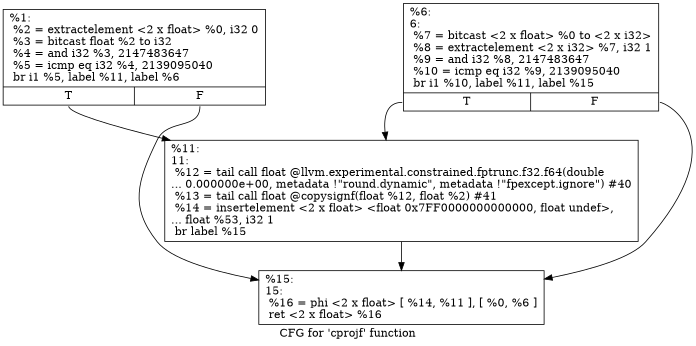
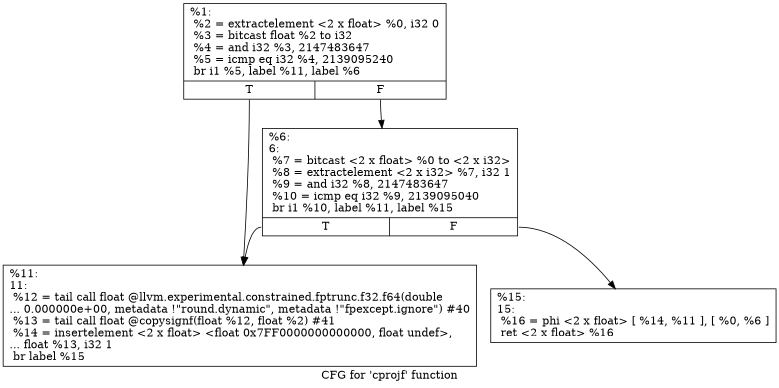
  digraph {
    label="CFG for 'cprojf' function"
    node [shape=record]
    edge [tailport=s0]
-   n1 [label="{%1:\l  %2 = extractelement \<2 x float\> %0, i32 0\l  %3 = bitcast float %2 to i32\l  %4 = and i32 %3, 2147483647\l  %5 = icmp eq i32 %4, 2139095040\l  br i1 %5, label %11, label %6\l|{<s0>T|<s1>F}}"]
-   n2 [label="{%11:\l11:                                               \l  %12 = tail call float @llvm.experimental.constrained.fptrunc.f32.f64(double\l... 0.000000e+00, metadata !\"round.dynamic\", metadata !\"fpexcept.ignore\") #40\l  %13 = tail call float @copysignf(float %12, float %2) #41\l  %14 = insertelement \<2 x float\> \<float 0x7FF0000000000000, float undef\>,\l... float %53, i32 1\l  br label %15\l}"]
+   n1 [label="{%1:\l  %2 = extractelement \<2 x float\> %0, i32 0\l  %3 = bitcast float %2 to i32\l  %4 = and i32 %3, 2147483647\l  %5 = icmp eq i32 %4, 2139095240\l  br i1 %5, label %11, label %6\l|{<s0>T|<s1>F}}"]
+   n2 [label="{%11:\l11:                                               \l  %12 = tail call float @llvm.experimental.constrained.fptrunc.f32.f64(double\l... 0.000000e+00, metadata !\"round.dynamic\", metadata !\"fpexcept.ignore\") #40\l  %13 = tail call float @copysignf(float %12, float %2) #41\l  %14 = insertelement \<2 x float\> \<float 0x7FF0000000000000, float undef\>,\l... float %13, i32 1\l  br label %15\l}"]
    n3 [label="{%6:\l6:                                                \l  %7 = bitcast \<2 x float\> %0 to \<2 x i32\>\l  %8 = extractelement \<2 x i32\> %7, i32 1\l  %9 = and i32 %8, 2147483647\l  %10 = icmp eq i32 %9, 2139095040\l  br i1 %10, label %11, label %15\l|{<s0>T|<s1>F}}"]
    n4 [label="{%15:\l15:                                               \l  %16 = phi \<2 x float\> [ %14, %11 ], [ %0, %6 ]\l  ret \<2 x float\> %16\l}"]
    n1 -> n2
-   n1 -> n4 [tailport=s1]
-   n2 -> n4 [tailport=""]
+   n1 -> n3 [tailport=s1]
    n3 -> n2
    n3 -> n4 [tailport=s1]
  }
